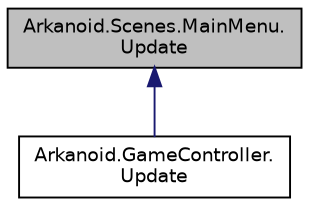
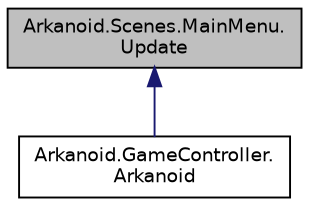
  digraph {
    rankdir=TB
    node [color=black fontname=Helvetica fontsize=10 shape=record style=filled]
    n1 [fillcolor=grey75 fontcolor=black height=0.2 label="Arkanoid.Scenes.MainMenu.\lUpdate" width=0.4]
-   n2 [fillcolor=white height=0.2 label="Arkanoid.GameController.\lUpdate" width=0.4]
+   n2 [fillcolor=white height=0.2 label="Arkanoid.GameController.\lArkanoid" width=0.4]
    n1 -> n2 [color=midnightblue dir=back fontname=Helvetica fontsize=10 labelfontname=Helvetica labelfontsize=10 style=solid]
  }
